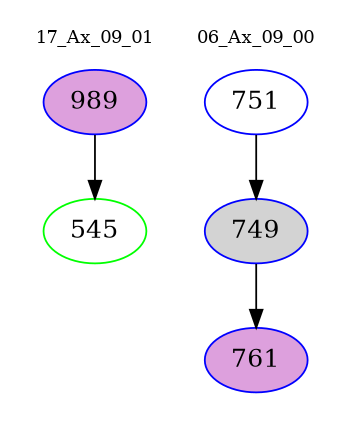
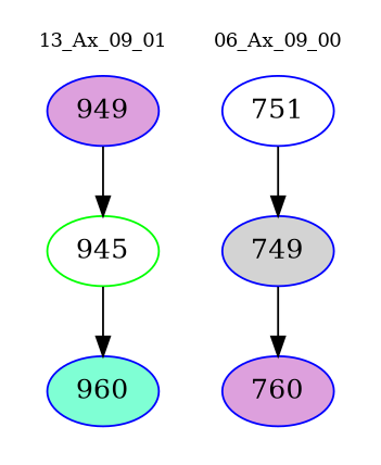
  digraph {
    node [color=blue fillcolor=plum style=filled]
    edge [color=black]
-   n1 [label=989]
-   n2 [color=green fillcolor=white label=545]
+   n1 [label=949]
+   n2 [color=green fillcolor=white label=945]
+   n3 [fillcolor=aquamarine label=960]
    n4 [fillcolor=white label=751]
    n5 [fillcolor=lightgrey label=749]
-   n6 [label=761]
+   n6 [label=760]
    subgraph cluster_1 {
      color=white
      fontsize=10
-     label="17_Ax_09_01"
+     label="13_Ax_09_01"
      n1
      n2
+     n3
    }
    subgraph cluster_2 {
      color=white
      fontsize=10
      label="06_Ax_09_00"
      n4
      n5
      n6
    }
    n1 -> n2
+   n2 -> n3
    n4 -> n5
    n5 -> n6
  }
